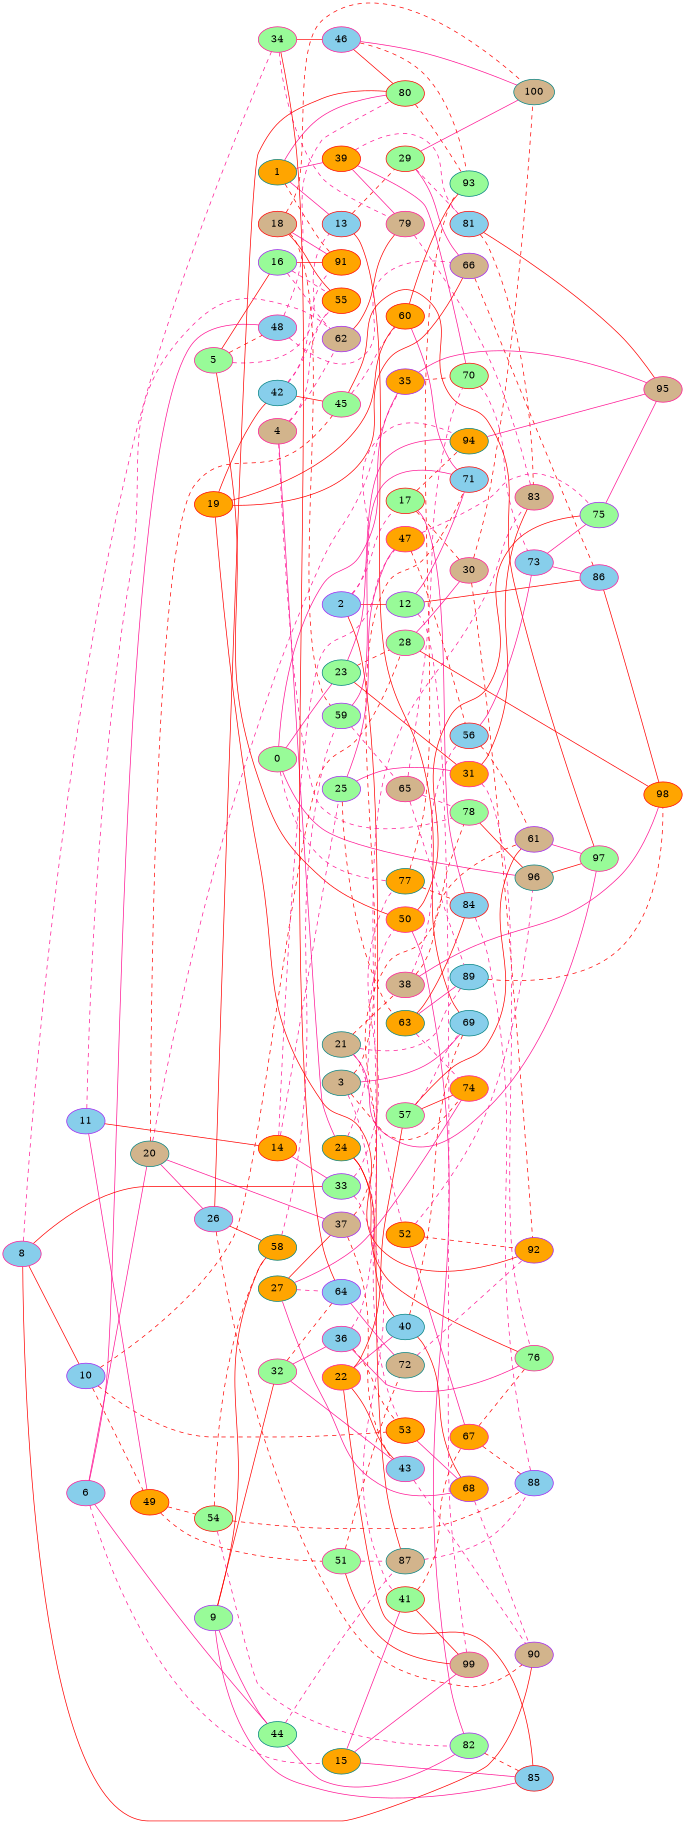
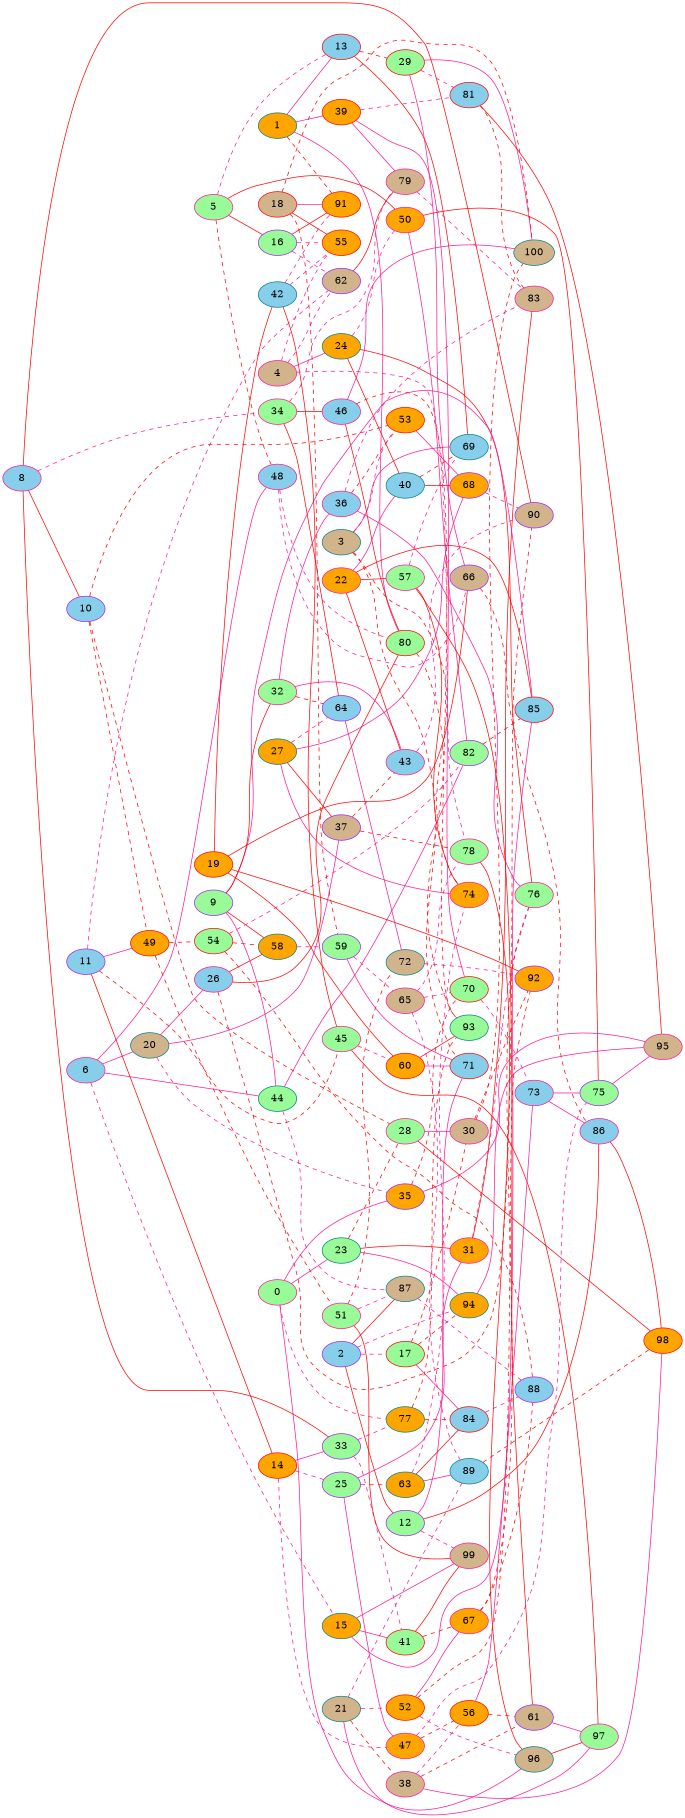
  graph {
    rankdir=LR
    node [color=deeppink fillcolor=orange style=filled]
    edge [color=deeppink style=solid]
    1 [color=teal]
    13 [color=red fillcolor=skyblue]
    39 [color=red]
    80 [color=red fillcolor=palegreen]
    91 [color=red]
    69 [color=teal fillcolor=skyblue]
    29 [color=red fillcolor=palegreen]
    81 [color=red fillcolor=skyblue]
    79 [fillcolor=tan]
    70 [color=red fillcolor=palegreen]
    93 [color=teal fillcolor=palegreen]
    2 [color=purple fillcolor=skyblue]
    12 [color=purple fillcolor=palegreen]
    17 [color=red fillcolor=palegreen]
    87 [color=teal fillcolor=tan]
    94 [color=teal]
    71 [color=red fillcolor=skyblue]
    86 [fillcolor=skyblue]
    99 [fillcolor=tan]
    30 [fillcolor=tan]
    84 [color=red fillcolor=skyblue]
    88 [color=purple fillcolor=skyblue]
    95 [fillcolor=tan]
    3 [color=teal fillcolor=tan]
    53 [color=red]
    74
    68 [color=purple]
    4 [fillcolor=tan]
    24 [color=teal]
    55 [color=red]
    62 [color=purple fillcolor=tan]
    78 [fillcolor=palegreen]
    50
    40 [color=teal fillcolor=skyblue]
    76 [fillcolor=palegreen]
    96 [color=teal fillcolor=tan]
    5 [fillcolor=palegreen]
    16 [color=purple fillcolor=palegreen]
    48 [fillcolor=skyblue]
    66 [color=purple fillcolor=tan]
    82 [color=purple fillcolor=palegreen]
    75 [color=purple fillcolor=palegreen]
    6 [fillcolor=skyblue]
    15 [color=teal]
    20 [color=teal fillcolor=tan]
    44 [color=teal fillcolor=palegreen]
    85 [color=red fillcolor=skyblue]
    41 [color=red fillcolor=palegreen]
    35 [color=purple]
    26 [fillcolor=skyblue]
    37 [color=purple fillcolor=tan]
    n52 [fillcolor=palegreen label=0]
    23 [color=teal fillcolor=palegreen]
    77 [color=teal]
    28 [fillcolor=palegreen]
    31
    97 [fillcolor=palegreen]
    8 [fillcolor=skyblue]
    10 [color=purple fillcolor=skyblue]
    33 [color=purple fillcolor=palegreen]
    34 [fillcolor=palegreen]
    90 [color=purple fillcolor=tan]
    49 [color=red]
    64 [color=purple fillcolor=skyblue]
    46 [fillcolor=skyblue]
    9 [color=purple fillcolor=palegreen]
    32 [fillcolor=palegreen]
    58 [color=teal]
    43 [fillcolor=skyblue]
    36 [fillcolor=skyblue]
    59 [color=purple fillcolor=palegreen]
    98 [color=red]
    51 [fillcolor=palegreen]
    54 [color=red fillcolor=palegreen]
    11 [color=purple fillcolor=skyblue]
    14 [color=red]
    45 [fillcolor=palegreen]
    25 [color=purple fillcolor=palegreen]
    47
    60 [color=red]
    100 [color=teal fillcolor=tan]
    63 [color=teal]
-   56 [color=red fillcolor=skyblue]
+   56 [color=red]
    67
    92 [color=purple]
    18 [color=red fillcolor=tan]
    65 [fillcolor=tan]
    19 [color=red]
    42 [color=teal fillcolor=skyblue]
    21 [color=teal fillcolor=tan]
    38 [fillcolor=tan]
    52 [color=red]
    89 [color=teal fillcolor=skyblue]
    61 [color=purple fillcolor=tan]
    22
    57 [fillcolor=palegreen]
    83 [fillcolor=tan]
    72 [color=teal fillcolor=tan]
    27 [color=teal]
    73 [fillcolor=skyblue]
    1 -- 13
    1 -- 39
    1 -- 80
    1 -- 91 [color=red style=dashed]
    13 -- 69 [color=red]
    13 -- 29 [color=red style=dashed]
    39 -- 81 [style=dashed]
    39 -- 79
    39 -- 70
    80 -- 93 [color=red style=dashed]
    29 -- 81 [style=dashed]
    29 -- 66
    29 -- 100
    81 -- 95 [color=red]
    81 -- 83 [color=red style=dashed]
    79 -- 83 [style=dashed]
    70 -- 73 [style=dashed]
    2 -- 12 [color=red]
    2 -- 17 [style=dashed]
    2 -- 87 [color=red]
    2 -- 94 [style=dashed]
    12 -- 71
    12 -- 86 [color=red]
    12 -- 99 [style=dashed]
    17 -- 94 [color=red style=dashed]
    17 -- 30 [color=red style=dashed]
    17 -- 84
    87 -- 88 [style=dashed]
    94 -- 95
    86 -- 98 [color=red]
    30 -- 100 [color=red style=dashed]
    30 -- 92 [color=red style=dashed]
    84 -- 88 [style=dashed]
    3 -- 69
    3 -- 71 [color=red style=dashed]
    3 -- 53 [style=dashed]
    3 -- 74 [color=red style=dashed]
    53 -- 68
    68 -- 90 [style=dashed]
    4 -- 24
    4 -- 55 [style=dashed]
    4 -- 62 [style=dashed]
    4 -- 78 [style=dashed]
    24 -- 50 [style=dashed]
    24 -- 40 [color=red]
    24 -- 76 [color=red]
    62 -- 79 [color=red]
    78 -- 96 [color=red]
    50 -- 82
    50 -- 75 [color=red]
    40 -- 69 [color=red style=dashed]
    40 -- 68 [color=red]
    96 -- 97 [color=red]
    5 -- 13 [style=dashed]
    5 -- 50 [color=red]
    5 -- 16 [color=red]
    5 -- 48 [color=red style=dashed]
    16 -- 91 [color=red]
    16 -- 55 [style=dashed]
    16 -- 62 [style=dashed]
    48 -- 80 [style=dashed]
    48 -- 66 [style=dashed]
    66 -- 86 [color=red style=dashed]
    82 -- 85 [color=red style=dashed]
    75 -- 95
    6 -- 48
    6 -- 15 [style=dashed]
    6 -- 20
    6 -- 44
    15 -- 99
    15 -- 85
    15 -- 41
    20 -- 35 [style=dashed]
    20 -- 26
    20 -- 37
    44 -- 87 [style=dashed]
    44 -- 82
    41 -- 99 [color=red]
    41 -- 67 [color=red style=dashed]
    35 -- 70 [color=red style=dashed]
    35 -- 95
    26 -- 80 [color=red]
    26 -- 90 [color=red style=dashed]
    26 -- 58 [color=red]
    37 -- 78 [color=red style=dashed]
    37 -- 43 [color=red style=dashed]
    n52 -- 96
    n52 -- 35
    n52 -- 23
    n52 -- 77 [style=dashed]
    23 -- 94
    23 -- 28 [color=red style=dashed]
    23 -- 31 [color=red]
    77 -- 93 [color=red style=dashed]
    77 -- 84 [color=red style=dashed]
    28 -- 30
    28 -- 98 [color=red]
    31 -- 76 [style=dashed]
    31 -- 83 [color=red]
    8 -- 10 [color=red]
    8 -- 33 [color=red]
    8 -- 34 [style=dashed]
    8 -- 90 [color=red]
    10 -- 53 [color=red style=dashed]
    10 -- 28 [color=red style=dashed]
    10 -- 49 [color=red style=dashed]
    33 -- 41 [style=dashed]
    33 -- 77 [style=dashed]
    34 -- 79 [style=dashed]
    34 -- 64 [color=red]
    34 -- 46 [color=red]
    49 -- 51 [color=red style=dashed]
    49 -- 54 [color=red style=dashed]
    64 -- 72
    46 -- 80 [color=red]
    46 -- 93 [color=red style=dashed]
    46 -- 100
    9 -- 44
    9 -- 85
    9 -- 32 [color=red]
    9 -- 58 [color=red]
    32 -- 64 [color=red style=dashed]
    32 -- 43
    32 -- 36
    58 -- 59 [style=dashed]
    43 -- 90 [style=dashed]
    36 -- 53 [color=red style=dashed]
    36 -- 76
    36 -- 83 [style=dashed]
    59 -- 71
    59 -- 65 [style=dashed]
    51 -- 87 [style=dashed]
    51 -- 99 [color=red]
    51 -- 72 [color=red style=dashed]
    54 -- 88 [color=red style=dashed]
    54 -- 82 [style=dashed]
    54 -- 58 [color=red style=dashed]
    11 -- 62 [style=dashed]
    11 -- 49
    11 -- 14 [color=red]
-   20 -- 45 [color=red style=dashed]
+   11 -- 45 [color=red style=dashed]
    14 -- 33
    14 -- 25 [style=dashed]
    14 -- 47 [style=dashed]
    45 -- 97 [color=red]
    45 -- 60 [style=dashed]
    25 -- 31
    25 -- 47
    25 -- 63 [color=red style=dashed]
    47 -- 75 [style=dashed]
    47 -- 56 [color=red style=dashed]
    60 -- 93 [color=red]
    60 -- 71
    63 -- 84 [color=red]
    63 -- 74 [style=dashed]
    63 -- 89
    56 -- 61 [color=red style=dashed]
    56 -- 73
    67 -- 88 [color=red style=dashed]
    67 -- 76 [color=red style=dashed]
    18 -- 91
    18 -- 55 [color=red]
    18 -- 59 [color=red style=dashed]
    18 -- 100 [color=red style=dashed]
    65 -- 70 [style=dashed]
    65 -- 78 [style=dashed]
    65 -- 89 [style=dashed]
    19 -- 66 [color=red]
    19 -- 60 [color=red]
    19 -- 92 [color=red]
    19 -- 42 [color=red]
    42 -- 91 [style=dashed]
    42 -- 55 [style=dashed]
    42 -- 45 [color=red]
    21 -- 97
    21 -- 38 [color=red style=dashed]
    21 -- 52 [style=dashed]
    21 -- 89 [style=dashed]
    38 -- 98
    38 -- 56 [style=dashed]
    38 -- 61 [color=red style=dashed]
    52 -- 96 [style=dashed]
    52 -- 67
    52 -- 92 [color=red style=dashed]
    89 -- 98 [color=red style=dashed]
    61 -- 97
    22 -- 40
    22 -- 85 [color=red]
    22 -- 43 [color=red]
    22 -- 57 [color=red]
    57 -- 69 [style=dashed]
    57 -- 74 [color=red]
    57 -- 61 [color=red]
    72 -- 92 [style=dashed]
    27 -- 74
    27 -- 68
    27 -- 37 [color=red]
    27 -- 64 [style=dashed]
    73 -- 86
    73 -- 75
  }
